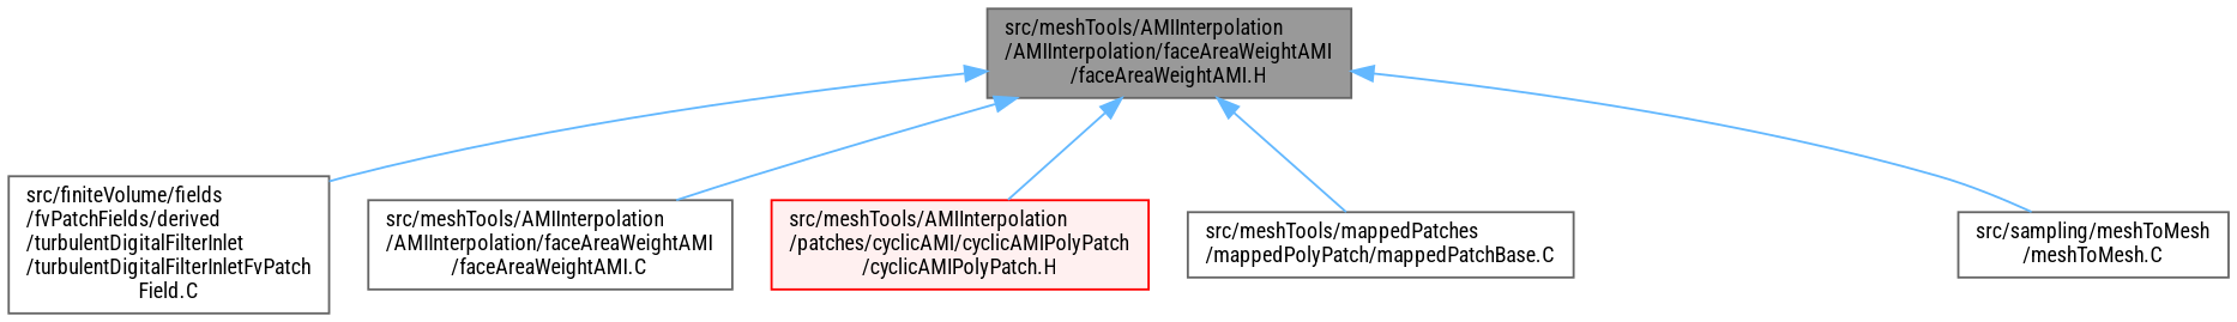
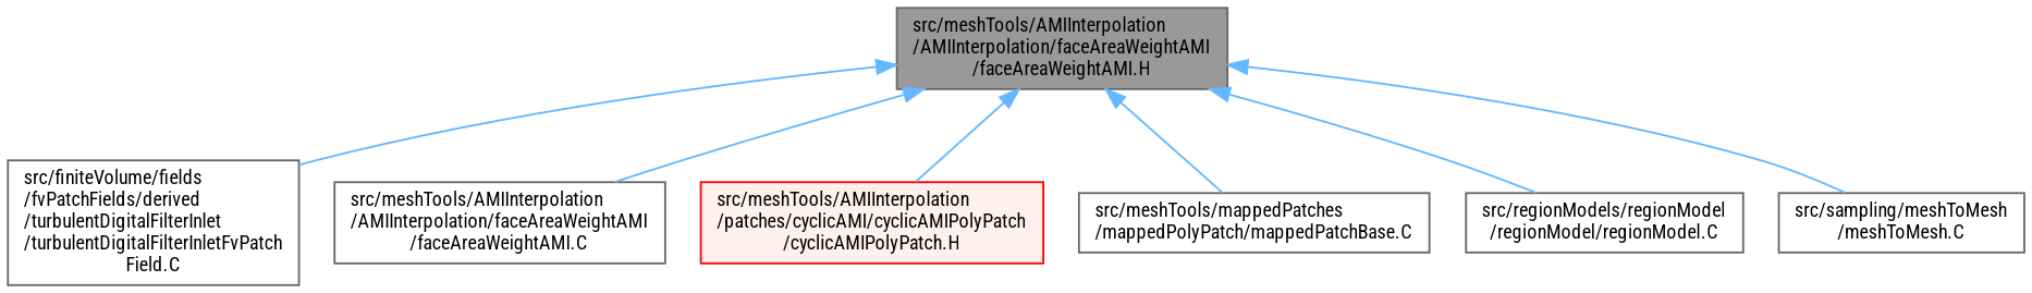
  digraph {
    fontname="Roboto Condensed"
    node [color=grey40 fillcolor=white fontname="Roboto Condensed" fontsize=10 shape=box style=filled]
    edge [color=steelblue1 dir=back fontname="Roboto Condensed" fontsize=10 labelfontname=Helvetica labelfontsize=10 style=solid]
    n1 [color=gray40 fillcolor=grey60 fontcolor=black height=0.2 label="src/meshTools/AMIInterpolation\l/AMIInterpolation/faceAreaWeightAMI\l/faceAreaWeightAMI.H" width=0.4]
    n2 [height=0.2 label="src/finiteVolume/fields\l/fvPatchFields/derived\l/turbulentDigitalFilterInlet\l/turbulentDigitalFilterInletFvPatch\lField.C" width=0.4]
    n3 [height=0.2 label="src/meshTools/AMIInterpolation\l/AMIInterpolation/faceAreaWeightAMI\l/faceAreaWeightAMI.C" width=0.4]
    n4 [color=red fillcolor="#FFF0F0" height=0.2 label="src/meshTools/AMIInterpolation\l/patches/cyclicAMI/cyclicAMIPolyPatch\l/cyclicAMIPolyPatch.H" width=0.4]
    n5 [height=0.2 label="src/meshTools/mappedPatches\l/mappedPolyPatch/mappedPatchBase.C" width=0.4]
+   n6 [height=0.2 label="src/regionModels/regionModel\l/regionModel/regionModel.C" width=0.4]
    n7 [height=0.2 label="src/sampling/meshToMesh\l/meshToMesh.C" width=0.4]
    n1 -> n2
    n1 -> n3
    n1 -> n4
    n1 -> n5
+   n1 -> n6
    n1 -> n7
  }
